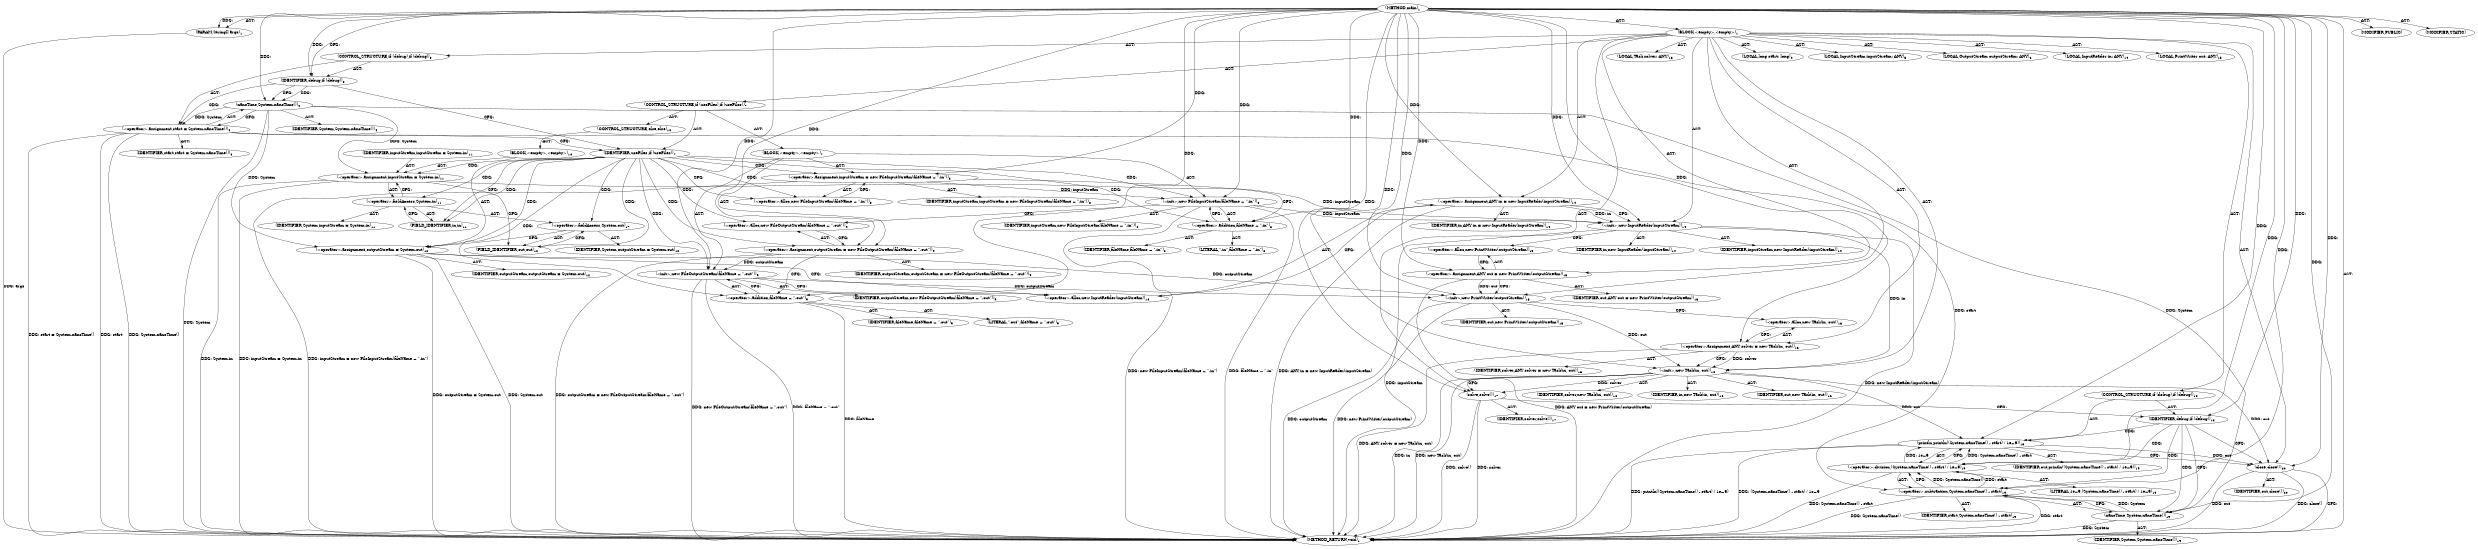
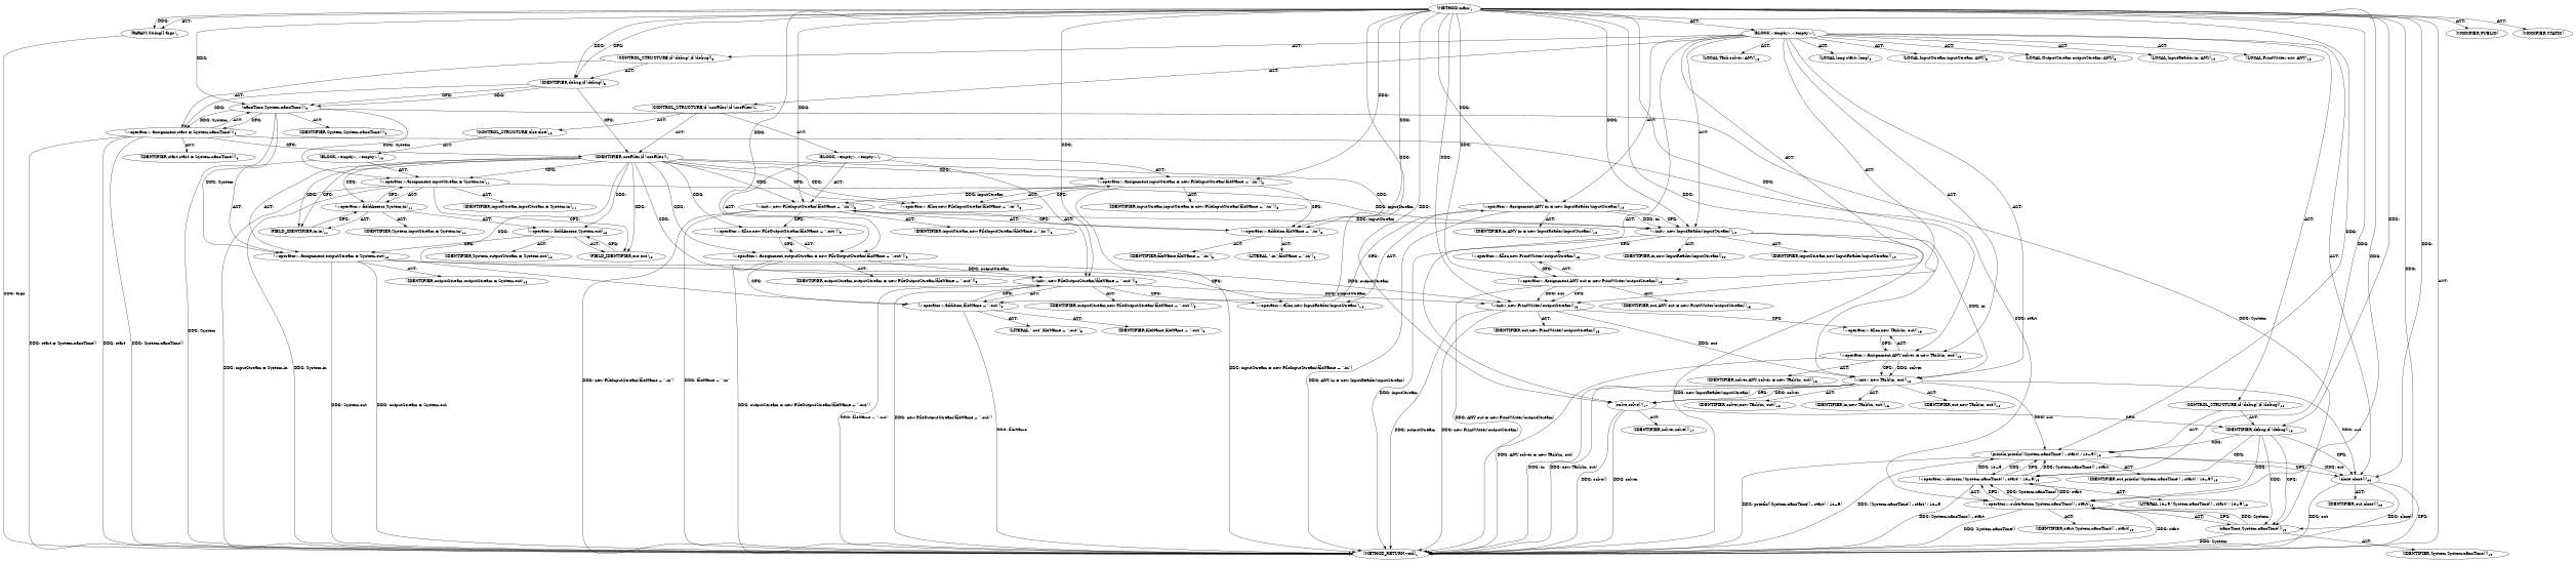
  digraph {
    n1 [label=<(METHOD,main)<SUB>1</SUB>>]
    n2 [label=<(PARAM,String[] args)<SUB>1</SUB>>]
    n3 [label=<(BLOCK,&lt;empty&gt;,&lt;empty&gt;)<SUB>1</SUB>>]
    n4 [label=<(IDENTIFIER,debug,if (debug))<SUB>3</SUB>>]
    n5 [label=<(nanoTime,System.nanoTime())<SUB>4</SUB>>]
    n6 [label=<(&lt;operator&gt;.assignment,inputStream = new FileInputStream(fileName + &quot;.in&quot;))<SUB>8</SUB>>]
    n7 [label=<(&lt;init&gt;,new FileInputStream(fileName + &quot;.in&quot;))<SUB>8</SUB>>]
    n8 [label=<(&lt;operator&gt;.addition,fileName + &quot;.in&quot;)<SUB>8</SUB>>]
    n9 [label=<(&lt;operator&gt;.assignment,outputStream = new FileOutputStream(fileName + &quot;.out&quot;))<SUB>9</SUB>>]
    n10 [label=<(&lt;init&gt;,new FileOutputStream(fileName + &quot;.out&quot;))<SUB>9</SUB>>]
    n11 [label=<(&lt;operator&gt;.addition,fileName + &quot;.out&quot;)<SUB>9</SUB>>]
    n12 [label=<(&lt;operator&gt;.assignment,ANY in = new InputReader(inputStream))<SUB>14</SUB>>]
    n13 [label=<(&lt;init&gt;,new InputReader(inputStream))<SUB>14</SUB>>]
    n14 [label=<(&lt;operator&gt;.assignment,ANY out = new PrintWriter(outputStream))<SUB>15</SUB>>]
    n15 [label=<(&lt;init&gt;,new PrintWriter(outputStream))<SUB>15</SUB>>]
    n16 [label=<(&lt;operator&gt;.assignment,ANY solver = new Task(in, out))<SUB>16</SUB>>]
    n17 [label=<(&lt;init&gt;,new Task(in, out))<SUB>16</SUB>>]
    n18 [label=<(solve,solve())<SUB>17</SUB>>]
    n19 [label=<(IDENTIFIER,debug,if (debug))<SUB>18</SUB>>]
    n20 [label=<(println,println((System.nanoTime() - start) / 1e+9))<SUB>19</SUB>>]
    n21 [label=<(&lt;operator&gt;.division,(System.nanoTime() - start) / 1e+9)<SUB>19</SUB>>]
    n22 [label=<(&lt;operator&gt;.subtraction,System.nanoTime() - start)<SUB>19</SUB>>]
    n23 [label=<(nanoTime,System.nanoTime())<SUB>19</SUB>>]
    n24 [label=<(close,close())<SUB>20</SUB>>]
    n25 [label=<(MODIFIER,PUBLIC)>]
    n26 [label=<(MODIFIER,STATIC)>]
    n27 [label=<(METHOD_RETURN,void)<SUB>1</SUB>>]
    n28 [label=<(LOCAL,long start: long)<SUB>2</SUB>>]
    n29 [label=<(CONTROL_STRUCTURE,if (debug),if (debug))<SUB>3</SUB>>]
    n30 [label=<(LOCAL,InputStream inputStream: ANY)<SUB>5</SUB>>]
    n31 [label=<(LOCAL,OutputStream outputStream: ANY)<SUB>6</SUB>>]
    n32 [label=<(CONTROL_STRUCTURE,if (useFiles),if (useFiles))<SUB>7</SUB>>]
    n33 [label=<(LOCAL,InputReader in: ANY)<SUB>14</SUB>>]
    n34 [label=<(LOCAL,PrintWriter out: ANY)<SUB>15</SUB>>]
    n35 [label=<(LOCAL,Task solver: ANY)<SUB>16</SUB>>]
    n36 [label=<(CONTROL_STRUCTURE,if (debug),if (debug))<SUB>18</SUB>>]
    n37 [label=<(IDENTIFIER,useFiles,if (useFiles))<SUB>7</SUB>>]
    n38 [label=<(&lt;operator&gt;.assignment,start = System.nanoTime())<SUB>4</SUB>>]
    n39 [label=<(IDENTIFIER,System,System.nanoTime())<SUB>4</SUB>>]
    n40 [label=<(&lt;operator&gt;.assignment,inputStream = System.in)<SUB>11</SUB>>]
    n41 [label=<(&lt;operator&gt;.assignment,outputStream = System.out)<SUB>12</SUB>>]
    n42 [label=<(&lt;operator&gt;.alloc,new FileInputStream(fileName + &quot;.in&quot;))<SUB>8</SUB>>]
    n43 [label=<(&lt;operator&gt;.alloc,new FileOutputStream(fileName + &quot;.out&quot;))<SUB>9</SUB>>]
    n44 [label=<(&lt;operator&gt;.fieldAccess,System.in)<SUB>11</SUB>>]
    n45 [label=<(FIELD_IDENTIFIER,in,in)<SUB>11</SUB>>]
-   n46 [label=<(&lt;operator&gt;.fieldAccess,System.out)<SUB>17</SUB>>]
+   n46 [label=<(&lt;operator&gt;.fieldAccess,System.out)<SUB>12</SUB>>]
    n47 [label=<(FIELD_IDENTIFIER,out,out)<SUB>12</SUB>>]
    n48 [label=<(IDENTIFIER,inputStream,inputStream = new FileInputStream(fileName + &quot;.in&quot;))<SUB>8</SUB>>]
    n49 [label=<(IDENTIFIER,inputStream,new FileInputStream(fileName + &quot;.in&quot;))<SUB>8</SUB>>]
    n50 [label=<(IDENTIFIER,fileName,fileName + &quot;.in&quot;)<SUB>8</SUB>>]
    n51 [label=<(LITERAL,&quot;.in&quot;,fileName + &quot;.in&quot;)<SUB>8</SUB>>]
    n52 [label=<(IDENTIFIER,outputStream,outputStream = new FileOutputStream(fileName + &quot;.out&quot;))<SUB>9</SUB>>]
    n53 [label=<(IDENTIFIER,outputStream,new FileOutputStream(fileName + &quot;.out&quot;))<SUB>9</SUB>>]
    n54 [label=<(&lt;operator&gt;.alloc,new InputReader(inputStream))<SUB>14</SUB>>]
    n55 [label=<(IDENTIFIER,fileName,fileName + &quot;.out&quot;)<SUB>9</SUB>>]
    n56 [label=<(LITERAL,&quot;.out&quot;,fileName + &quot;.out&quot;)<SUB>9</SUB>>]
    n57 [label=<(IDENTIFIER,in,ANY in = new InputReader(inputStream))<SUB>14</SUB>>]
-   n58 [label=<(IDENTIFIER,in,new InputReader(inputStream))<SUB>14</SUB>>]
+   n58 [label=<(IDENTIFIER,in,new InputReader(inputStream))<SUB>44</SUB>>]
    n59 [label=<(IDENTIFIER,inputStream,new InputReader(inputStream))<SUB>14</SUB>>]
    n60 [label=<(&lt;operator&gt;.alloc,new PrintWriter(outputStream))<SUB>15</SUB>>]
    n61 [label=<(IDENTIFIER,out,ANY out = new PrintWriter(outputStream))<SUB>15</SUB>>]
    n62 [label=<(IDENTIFIER,out,new PrintWriter(outputStream))<SUB>15</SUB>>]
    n63 [label=<(&lt;operator&gt;.alloc,new Task(in, out))<SUB>16</SUB>>]
    n64 [label=<(IDENTIFIER,solver,ANY solver = new Task(in, out))<SUB>16</SUB>>]
    n65 [label=<(IDENTIFIER,solver,new Task(in, out))<SUB>16</SUB>>]
    n66 [label=<(IDENTIFIER,in,new Task(in, out))<SUB>16</SUB>>]
    n67 [label=<(IDENTIFIER,out,new Task(in, out))<SUB>16</SUB>>]
    n68 [label=<(IDENTIFIER,solver,solve())<SUB>17</SUB>>]
    n69 [label=<(IDENTIFIER,out,println((System.nanoTime() - start) / 1e+9))<SUB>19</SUB>>]
    n70 [label=<(LITERAL,1e+9,(System.nanoTime() - start) / 1e+9)<SUB>19</SUB>>]
    n71 [label=<(IDENTIFIER,start,System.nanoTime() - start)<SUB>19</SUB>>]
    n72 [label=<(IDENTIFIER,System,System.nanoTime())<SUB>19</SUB>>]
    n73 [label=<(IDENTIFIER,out,close())<SUB>20</SUB>>]
    n74 [label=<(BLOCK,&lt;empty&gt;,&lt;empty&gt;)<SUB>7</SUB>>]
    n75 [label=<(CONTROL_STRUCTURE,else,else)<SUB>10</SUB>>]
    n76 [label=<(IDENTIFIER,start,start = System.nanoTime())<SUB>4</SUB>>]
    n77 [label=<(IDENTIFIER,inputStream,inputStream = System.in)<SUB>11</SUB>>]
    n78 [label=<(IDENTIFIER,outputStream,outputStream = System.out)<SUB>12</SUB>>]
    n79 [label=<(BLOCK,&lt;empty&gt;,&lt;empty&gt;)<SUB>10</SUB>>]
    n80 [label=<(IDENTIFIER,System,inputStream = System.in)<SUB>11</SUB>>]
    n81 [label=<(IDENTIFIER,System,outputStream = System.out)<SUB>12</SUB>>]
    n1 -> n2 [label="AST: "]
    n1 -> n2 [label="DDG: "]
    n1 -> n3 [label="AST: "]
    n1 -> n4 [label="CFG: "]
    n1 -> n4 [label="DDG: "]
    n1 -> n5 [label="DDG: "]
    n1 -> n6 [label="DDG: "]
    n1 -> n7 [label="DDG: "]
    n1 -> n8 [label="DDG: "]
    n1 -> n9 [label="DDG: "]
    n1 -> n10 [label="DDG: "]
    n1 -> n11 [label="DDG: "]
    n1 -> n12 [label="DDG: "]
    n1 -> n13 [label="DDG: "]
    n1 -> n14 [label="DDG: "]
    n1 -> n15 [label="DDG: "]
    n1 -> n16 [label="DDG: "]
    n1 -> n17 [label="DDG: "]
    n1 -> n18 [label="DDG: "]
    n1 -> n19 [label="DDG: "]
    n1 -> n20 [label="DDG: "]
    n1 -> n21 [label="DDG: "]
    n1 -> n22 [label="DDG: "]
    n1 -> n23 [label="DDG: "]
    n1 -> n24 [label="DDG: "]
    n1 -> n25 [label="AST: "]
    n1 -> n26 [label="AST: "]
    n1 -> n27 [label="AST: "]
    n2 -> n27 [label="DDG: args"]
    n3 -> n12 [label="AST: "]
    n3 -> n13 [label="AST: "]
    n3 -> n14 [label="AST: "]
    n3 -> n15 [label="AST: "]
    n3 -> n16 [label="AST: "]
    n3 -> n17 [label="AST: "]
    n3 -> n18 [label="AST: "]
    n3 -> n24 [label="AST: "]
    n3 -> n28 [label="AST: "]
    n3 -> n29 [label="AST: "]
    n3 -> n30 [label="AST: "]
    n3 -> n31 [label="AST: "]
    n3 -> n32 [label="AST: "]
    n3 -> n33 [label="AST: "]
    n3 -> n34 [label="AST: "]
    n3 -> n35 [label="AST: "]
    n3 -> n36 [label="AST: "]
    n4 -> n5 [label="CFG: "]
    n4 -> n5 [label="CDG: "]
    n4 -> n37 [label="CFG: "]
    n4 -> n38 [label="CDG: "]
    n5 -> n23 [label="DDG: System"]
    n5 -> n27 [label="DDG: System"]
    n5 -> n38 [label="CFG: "]
    n5 -> n38 [label="DDG: System"]
    n5 -> n39 [label="AST: "]
    n5 -> n40 [label="DDG: System"]
    n5 -> n41 [label="DDG: System"]
    n6 -> n7 [label="DDG: inputStream"]
    n6 -> n8 [label="CFG: "]
    n6 -> n27 [label="DDG: inputStream = new FileInputStream(fileName + &quot;.in&quot;)"]
    n6 -> n42 [label="AST: "]
    n6 -> n48 [label="AST: "]
    n7 -> n8 [label="AST: "]
    n7 -> n13 [label="DDG: inputStream"]
    n7 -> n27 [label="DDG: fileName + &quot;.in&quot;"]
    n7 -> n27 [label="DDG: new FileInputStream(fileName + &quot;.in&quot;)"]
    n7 -> n43 [label="CFG: "]
    n7 -> n49 [label="AST: "]
    n8 -> n7 [label="CFG: "]
    n8 -> n50 [label="AST: "]
    n8 -> n51 [label="AST: "]
    n9 -> n10 [label="DDG: outputStream"]
    n9 -> n11 [label="CFG: "]
    n9 -> n27 [label="DDG: outputStream = new FileOutputStream(fileName + &quot;.out&quot;)"]
    n9 -> n43 [label="AST: "]
    n9 -> n52 [label="AST: "]
    n10 -> n11 [label="AST: "]
    n10 -> n15 [label="DDG: outputStream"]
    n10 -> n27 [label="DDG: fileName + &quot;.out&quot;"]
    n10 -> n27 [label="DDG: new FileOutputStream(fileName + &quot;.out&quot;)"]
    n10 -> n53 [label="AST: "]
    n10 -> n54 [label="CFG: "]
    n11 -> n10 [label="CFG: "]
    n11 -> n27 [label="DDG: fileName"]
    n11 -> n55 [label="AST: "]
    n11 -> n56 [label="AST: "]
    n12 -> n13 [label="CFG: "]
    n12 -> n13 [label="DDG: in"]
    n12 -> n27 [label="DDG: ANY in = new InputReader(inputStream)"]
    n12 -> n54 [label="AST: "]
    n12 -> n57 [label="AST: "]
    n13 -> n17 [label="DDG: in"]
    n13 -> n27 [label="DDG: inputStream"]
    n13 -> n27 [label="DDG: new InputReader(inputStream)"]
    n13 -> n58 [label="AST: "]
    n13 -> n59 [label="AST: "]
    n13 -> n60 [label="CFG: "]
    n14 -> n15 [label="CFG: "]
    n14 -> n15 [label="DDG: out"]
    n14 -> n27 [label="DDG: ANY out = new PrintWriter(outputStream)"]
    n14 -> n60 [label="AST: "]
    n14 -> n61 [label="AST: "]
    n15 -> n17 [label="DDG: out"]
    n15 -> n27 [label="DDG: outputStream"]
    n15 -> n27 [label="DDG: new PrintWriter(outputStream)"]
    n15 -> n62 [label="AST: "]
    n15 -> n63 [label="CFG: "]
    n16 -> n17 [label="CFG: "]
    n16 -> n17 [label="DDG: solver"]
    n16 -> n27 [label="DDG: ANY solver = new Task(in, out)"]
    n16 -> n63 [label="AST: "]
    n16 -> n64 [label="AST: "]
    n17 -> n18 [label="CFG: "]
    n17 -> n18 [label="DDG: solver"]
    n17 -> n20 [label="DDG: out"]
    n17 -> n24 [label="DDG: out"]
    n17 -> n27 [label="DDG: in"]
    n17 -> n27 [label="DDG: new Task(in, out)"]
    n17 -> n65 [label="AST: "]
    n17 -> n66 [label="AST: "]
    n17 -> n67 [label="AST: "]
    n18 -> n19 [label="CFG: "]
    n18 -> n27 [label="DDG: solver"]
    n18 -> n27 [label="DDG: solve()"]
    n18 -> n68 [label="AST: "]
    n19 -> n20 [label="CDG: "]
    n19 -> n21 [label="CDG: "]
    n19 -> n22 [label="CDG: "]
    n19 -> n23 [label="CFG: "]
    n19 -> n23 [label="CDG: "]
    n19 -> n24 [label="CFG: "]
-   n20 -> n21 [label="AST: "]
+   n20 -> n21 [label="CDG: "]
    n20 -> n24 [label="CFG: "]
    n20 -> n24 [label="DDG: out"]
    n20 -> n27 [label="DDG: (System.nanoTime() - start) / 1e+9"]
    n20 -> n27 [label="DDG: println((System.nanoTime() - start) / 1e+9)"]
    n20 -> n69 [label="AST: "]
    n21 -> n20 [label="CFG: "]
    n21 -> n20 [label="DDG: System.nanoTime() - start"]
    n21 -> n20 [label="DDG: 1e+9"]
    n21 -> n22 [label="AST: "]
    n21 -> n27 [label="DDG: System.nanoTime() - start"]
    n21 -> n70 [label="AST: "]
    n22 -> n21 [label="CFG: "]
    n22 -> n21 [label="DDG: System.nanoTime()"]
    n22 -> n21 [label="DDG: start"]
    n22 -> n23 [label="AST: "]
    n22 -> n27 [label="DDG: System.nanoTime()"]
    n22 -> n27 [label="DDG: start"]
    n22 -> n71 [label="AST: "]
    n23 -> n22 [label="CFG: "]
    n23 -> n22 [label="DDG: System"]
    n23 -> n27 [label="DDG: System"]
    n23 -> n72 [label="AST: "]
    n24 -> n27 [label="CFG: "]
    n24 -> n27 [label="DDG: out"]
    n24 -> n27 [label="DDG: close()"]
    n24 -> n73 [label="AST: "]
    n29 -> n4 [label="AST: "]
    n29 -> n38 [label="AST: "]
    n32 -> n37 [label="AST: "]
    n32 -> n74 [label="AST: "]
    n32 -> n75 [label="AST: "]
    n36 -> n19 [label="AST: "]
    n36 -> n20 [label="AST: "]
    n37 -> n6 [label="CDG: "]
    n37 -> n7 [label="CDG: "]
    n37 -> n8 [label="CDG: "]
    n37 -> n9 [label="CDG: "]
    n37 -> n10 [label="CDG: "]
    n37 -> n11 [label="CDG: "]
    n37 -> n40 [label="CDG: "]
-   n37 -> n41 [label="CDG: "]
+   n37 -> n41 [label="AST: "]
    n37 -> n42 [label="CFG: "]
    n37 -> n42 [label="CDG: "]
    n37 -> n43 [label="CDG: "]
    n37 -> n44 [label="CDG: "]
    n37 -> n45 [label="CFG: "]
    n37 -> n45 [label="CDG: "]
    n37 -> n46 [label="CDG: "]
    n37 -> n47 [label="CDG: "]
    n38 -> n5 [label="AST: "]
    n38 -> n22 [label="DDG: start"]
    n38 -> n27 [label="DDG: start"]
    n38 -> n27 [label="DDG: System.nanoTime()"]
    n38 -> n27 [label="DDG: start = System.nanoTime()"]
    n38 -> n37 [label="CFG: "]
    n38 -> n76 [label="AST: "]
    n40 -> n13 [label="DDG: inputStream"]
    n40 -> n27 [label="DDG: System.in"]
    n40 -> n27 [label="DDG: inputStream = System.in"]
    n40 -> n44 [label="AST: "]
    n40 -> n47 [label="CFG: "]
-   n77 -> n40 [label="AST: "]
+   n40 -> n77 [label="AST: "]
    n41 -> n15 [label="DDG: outputStream"]
    n41 -> n27 [label="DDG: System.out"]
    n41 -> n27 [label="DDG: outputStream = System.out"]
    n41 -> n54 [label="CFG: "]
    n41 -> n78 [label="AST: "]
    n42 -> n6 [label="CFG: "]
    n43 -> n9 [label="CFG: "]
    n44 -> n40 [label="CFG: "]
    n44 -> n45 [label="AST: "]
    n44 -> n46 [label="AST: "]
    n44 -> n80 [label="AST: "]
    n45 -> n44 [label="CFG: "]
    n46 -> n41 [label="CFG: "]
    n46 -> n47 [label="AST: "]
    n46 -> n81 [label="AST: "]
    n47 -> n46 [label="CFG: "]
    n54 -> n12 [label="CFG: "]
    n60 -> n14 [label="CFG: "]
    n63 -> n16 [label="CFG: "]
    n74 -> n6 [label="AST: "]
    n74 -> n7 [label="AST: "]
    n74 -> n9 [label="AST: "]
    n74 -> n10 [label="AST: "]
    n75 -> n79 [label="AST: "]
    n79 -> n40 [label="AST: "]
    n79 -> n41 [label="AST: "]
  }
